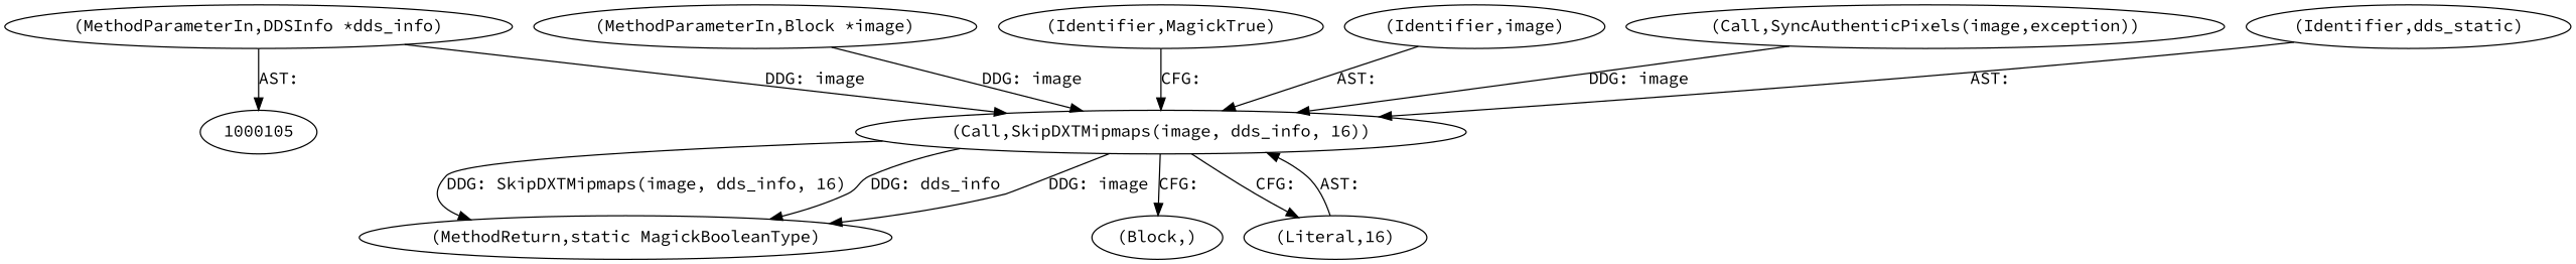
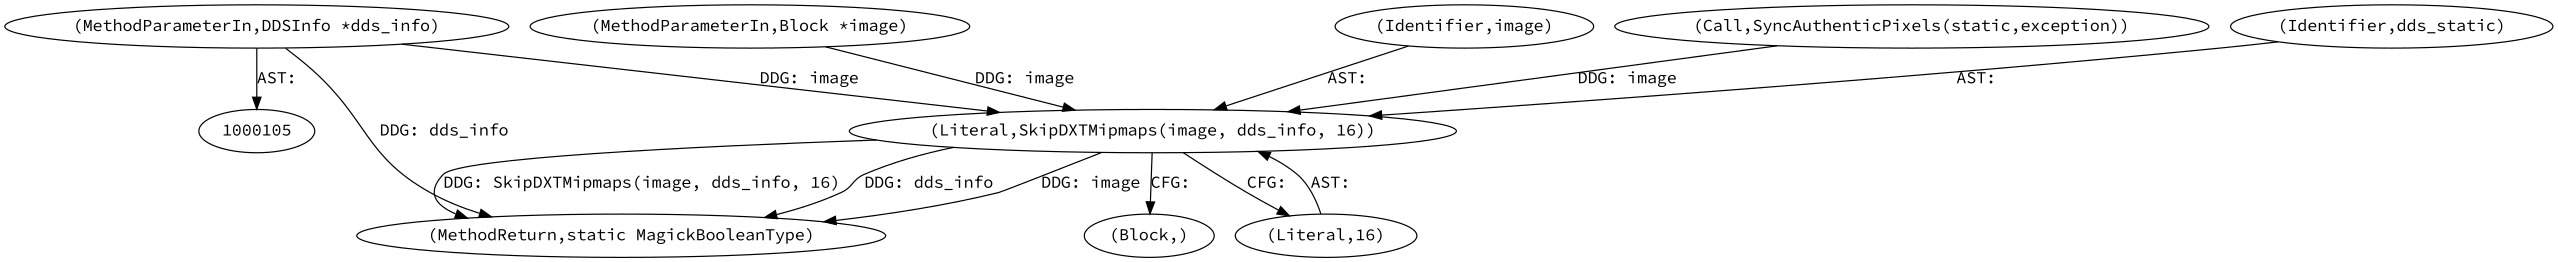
  digraph {
    fontname="Source Code Pro"
    node [fontname="Source Code Pro"]
    edge [fontname="Source Code Pro"]
    n1 [label="(MethodParameterIn,DDSInfo *dds_info)"]
-   n2 [label="(Call,SkipDXTMipmaps(image, dds_info, 16))"]
+   n2 [label="(Literal,SkipDXTMipmaps(image, dds_info, 16))"]
    n3 [label="(MethodReturn,static MagickBooleanType)"]
    1000105
    n5 [label="(Block,)"]
    n6 [label="(Literal,16)"]
    n7 [label="(MethodParameterIn,Block *image)"]
-   n8 [label="(Identifier,MagickTrue)"]
    n9 [label="(Identifier,image)"]
-   n10 [label="(Call,SyncAuthenticPixels(image,exception))"]
+   n10 [label="(Call,SyncAuthenticPixels(static,exception))"]
    n11 [label="(Identifier,dds_static)"]
    n1 -> n2 [label="DDG: image"]
+   n1 -> n3 [label="DDG: dds_info"]
    n1 -> 1000105 [label="AST: "]
    n2 -> n3 [label="DDG: image"]
    n2 -> n3 [label="DDG: SkipDXTMipmaps(image, dds_info, 16)"]
    n2 -> n3 [label="DDG: dds_info"]
    n2 -> n5 [label="CFG: "]
    n2 -> n6 [label="CFG: "]
    n6 -> n2 [label="AST: "]
    n7 -> n2 [label="DDG: image"]
-   n8 -> n2 [label="CFG: "]
    n9 -> n2 [label="AST: "]
    n10 -> n2 [label="DDG: image"]
    n11 -> n2 [label="AST: "]
  }
